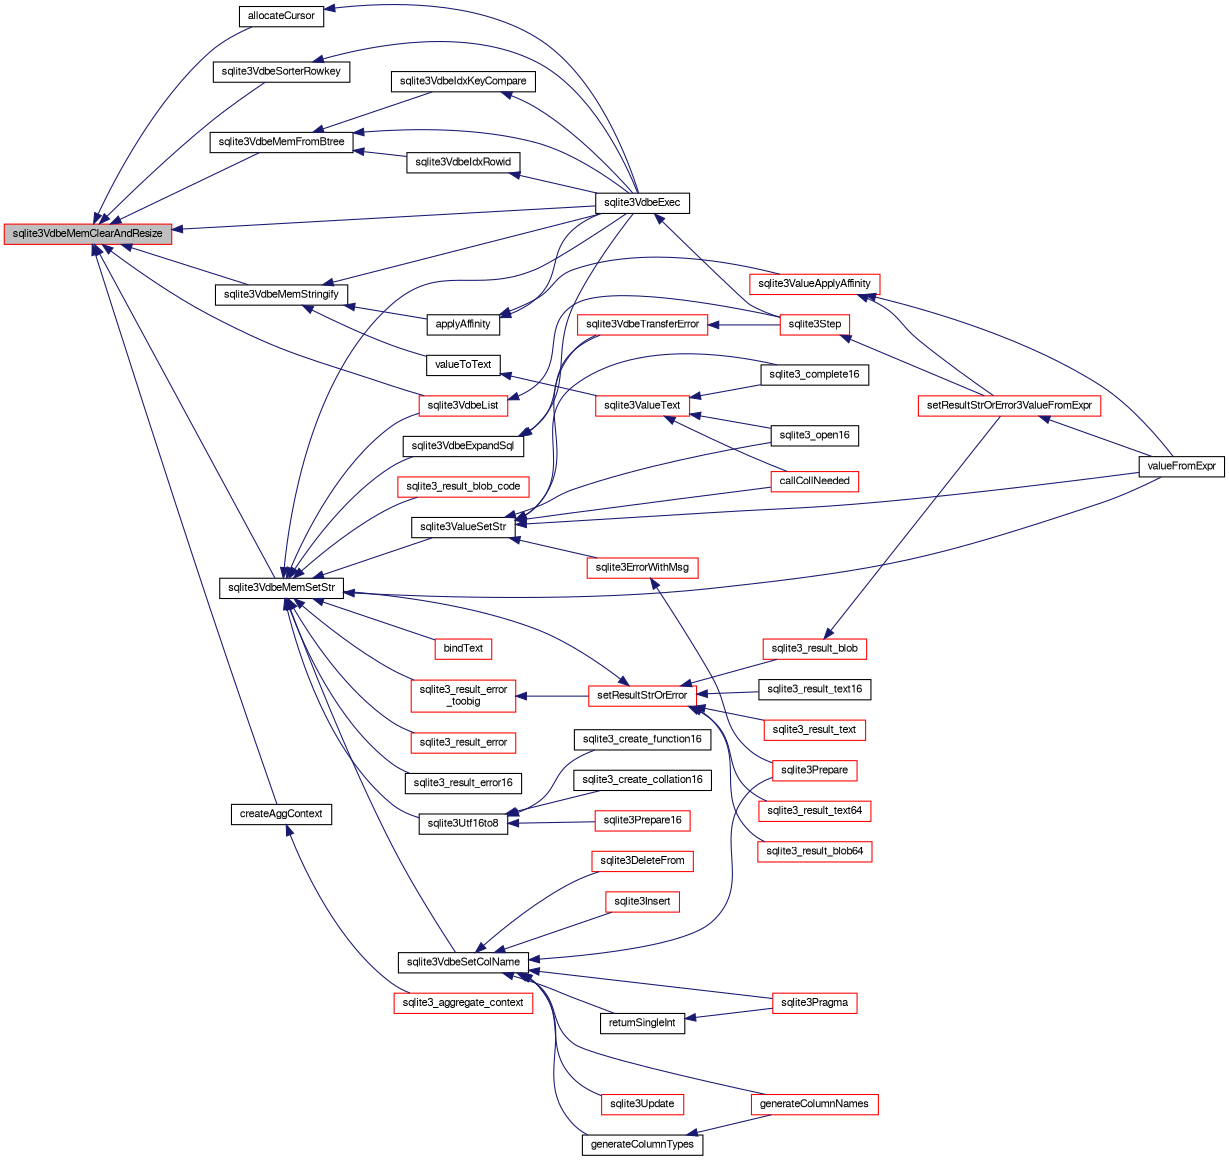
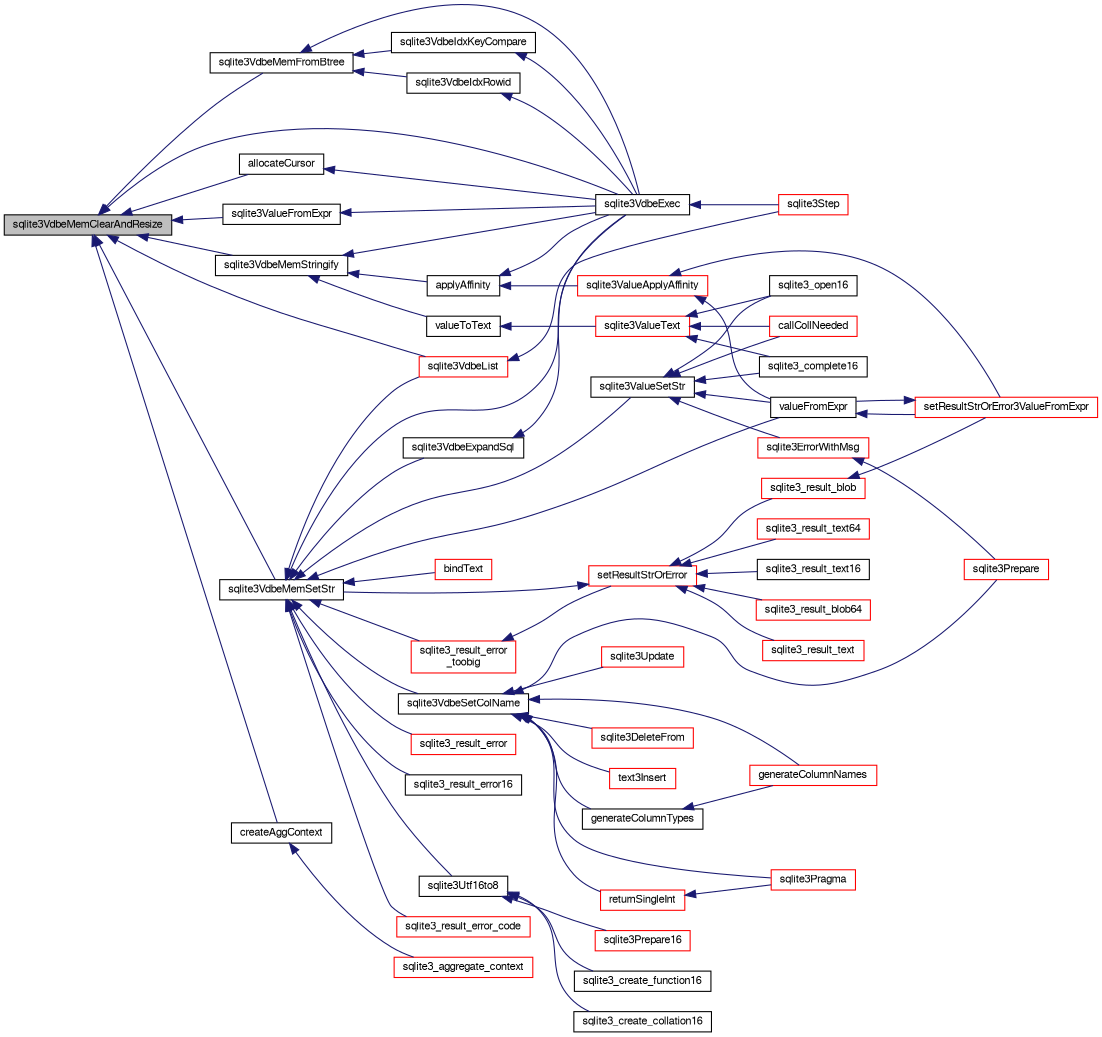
  digraph {
    rankdir=LR
    node [color=black fillcolor=white fontname=FreeSans fontsize=10 shape=record style=filled]
    edge [color=midnightblue dir=back fontname=FreeSans fontsize=10 labelfontname=FreeSans labelfontsize=10 style=solid]
-   n1 [color=red fillcolor=grey75 fontcolor=black height=0.2 label=sqlite3VdbeMemClearAndResize width=0.4]
+   n1 [fillcolor=grey75 fontcolor=black height=0.2 label=sqlite3VdbeMemClearAndResize width=0.4]
    n2 [height=0.2 label=sqlite3VdbeMemStringify width=0.4]
    n3 [height=0.2 label=sqlite3VdbeExec width=0.4]
    n4 [height=0.2 label=sqlite3VdbeMemSetStr width=0.4]
    n5 [color=red height=0.2 label=sqlite3VdbeList width=0.4]
    n6 [height=0.2 label=sqlite3VdbeMemFromBtree width=0.4]
    n7 [height=0.2 label=createAggContext width=0.4]
    n8 [height=0.2 label=allocateCursor width=0.4]
-   n9 [height=0.2 label=sqlite3VdbeSorterRowkey width=0.4]
+   n9 [height=0.2 label=sqlite3ValueFromExpr width=0.4]
    n10 [height=0.2 label=valueToText width=0.4]
    n11 [height=0.2 label=applyAffinity width=0.4]
    n12 [color=red height=0.2 label=sqlite3Step width=0.4]
    n13 [height=0.2 label=valueFromExpr width=0.4]
    n14 [height=0.2 label=sqlite3Utf16to8 width=0.4]
    n15 [height=0.2 label=sqlite3ValueSetStr width=0.4]
    n16 [height=0.2 label=sqlite3VdbeSetColName width=0.4]
    n17 [color=red height=0.2 label=sqlite3_result_error width=0.4]
    n18 [height=0.2 label=sqlite3_result_error16 width=0.4]
-   n19 [color=red height=0.2 label=sqlite3_result_blob_code width=0.4]
+   n19 [color=red height=0.2 label=sqlite3_result_error_code width=0.4]
    n20 [color=red height=0.2 label="sqlite3_result_error\l_toobig" width=0.4]
    n21 [color=red height=0.2 label=bindText width=0.4]
    n22 [height=0.2 label=sqlite3VdbeExpandSql width=0.4]
    n23 [height=0.2 label=sqlite3VdbeIdxRowid width=0.4]
    n24 [height=0.2 label=sqlite3VdbeIdxKeyCompare width=0.4]
    n25 [color=red height=0.2 label=sqlite3_aggregate_context width=0.4]
    n26 [color=red height=0.2 label=sqlite3ValueText width=0.4]
    n27 [color=red height=0.2 label=sqlite3ValueApplyAffinity width=0.4]
    n28 [color=red height=0.2 label=callCollNeeded width=0.4]
    n29 [height=0.2 label=sqlite3_complete16 width=0.4]
    n30 [height=0.2 label=sqlite3_open16 width=0.4]
    n31 [color=red height=0.2 label=setResultStrOrError3ValueFromExpr width=0.4]
    n32 [color=red height=0.2 label=sqlite3Prepare16 width=0.4]
    n33 [height=0.2 label=sqlite3_create_function16 width=0.4]
    n34 [height=0.2 label=sqlite3_create_collation16 width=0.4]
    n35 [color=red height=0.2 label=sqlite3ErrorWithMsg width=0.4]
-   n36 [color=red height=0.2 label=sqlite3VdbeTransferError width=0.4]
    n37 [color=red height=0.2 label=sqlite3Prepare width=0.4]
    n38 [color=red height=0.2 label=sqlite3DeleteFrom width=0.4]
-   n39 [color=red height=0.2 label=sqlite3Insert width=0.4]
-   n40 [height=0.2 label=returnSingleInt width=0.4]
+   n39 [color=red height=0.2 label=text3Insert width=0.4]
+   n40 [color=red height=0.2 label=returnSingleInt width=0.4]
    n41 [color=red height=0.2 label=sqlite3Pragma width=0.4]
    n42 [height=0.2 label=generateColumnTypes width=0.4]
    n43 [color=red height=0.2 label=generateColumnNames width=0.4]
    n44 [color=red height=0.2 label=sqlite3Update width=0.4]
    n45 [color=red height=0.2 label=setResultStrOrError width=0.4]
    n46 [color=red height=0.2 label=sqlite3_result_blob width=0.4]
    n47 [color=red height=0.2 label=sqlite3_result_blob64 width=0.4]
    n48 [color=red height=0.2 label=sqlite3_result_text width=0.4]
    n49 [color=red height=0.2 label=sqlite3_result_text64 width=0.4]
    n50 [height=0.2 label=sqlite3_result_text16 width=0.4]
    n1 -> n2
    n1 -> n3
    n1 -> n4
    n1 -> n5
    n1 -> n6
    n1 -> n7
    n1 -> n8
    n1 -> n9
    n2 -> n3
    n2 -> n10
    n2 -> n11
    n3 -> n12
    n4 -> n3
    n4 -> n5
    n4 -> n13
    n4 -> n14
    n4 -> n15
    n4 -> n16
    n4 -> n17
    n4 -> n18
    n4 -> n19
    n4 -> n20
    n4 -> n21
    n4 -> n22
    n5 -> n12
    n6 -> n3
    n6 -> n23
    n6 -> n24
    n7 -> n25
    n8 -> n3
    n9 -> n3
    n10 -> n26
    n11 -> n3
    n11 -> n27
-   n12 -> n31
+   n13 -> n31
    n14 -> n32
    n14 -> n33
    n14 -> n34
    n15 -> n13
    n15 -> n28
    n15 -> n29
    n15 -> n30
    n15 -> n35
-   n15 -> n36
    n16 -> n37
    n16 -> n38
    n16 -> n39
    n16 -> n40
    n16 -> n41
    n16 -> n42
    n16 -> n43
    n16 -> n44
    n20 -> n45
    n22 -> n3
-   n22 -> n36
    n23 -> n3
    n24 -> n3
    n26 -> n28
    n26 -> n29
    n26 -> n30
    n27 -> n13
    n27 -> n31
    n31 -> n13
    n35 -> n37
-   n36 -> n12
    n40 -> n41
    n42 -> n43
    n45 -> n4
    n45 -> n46
    n45 -> n47
    n45 -> n48
    n45 -> n49
    n45 -> n50
    n46 -> n31
  }
